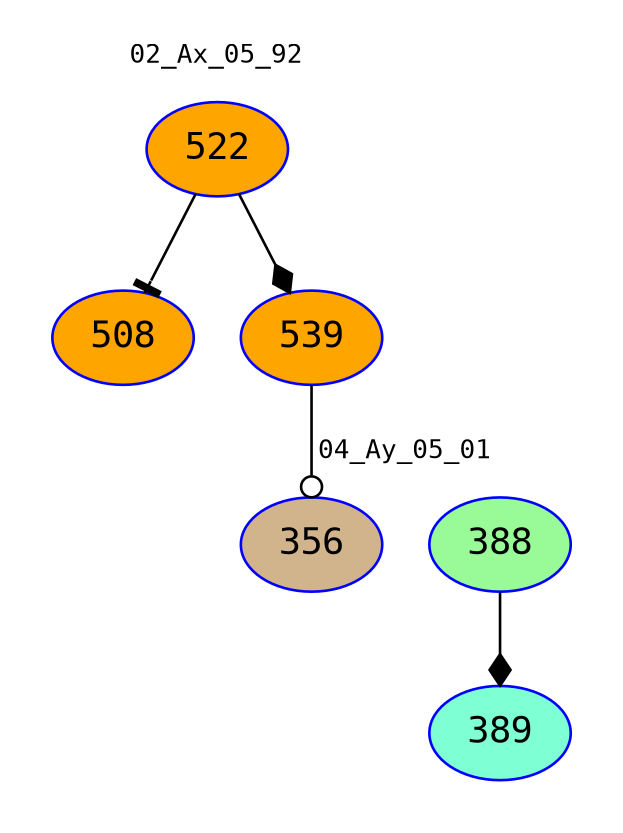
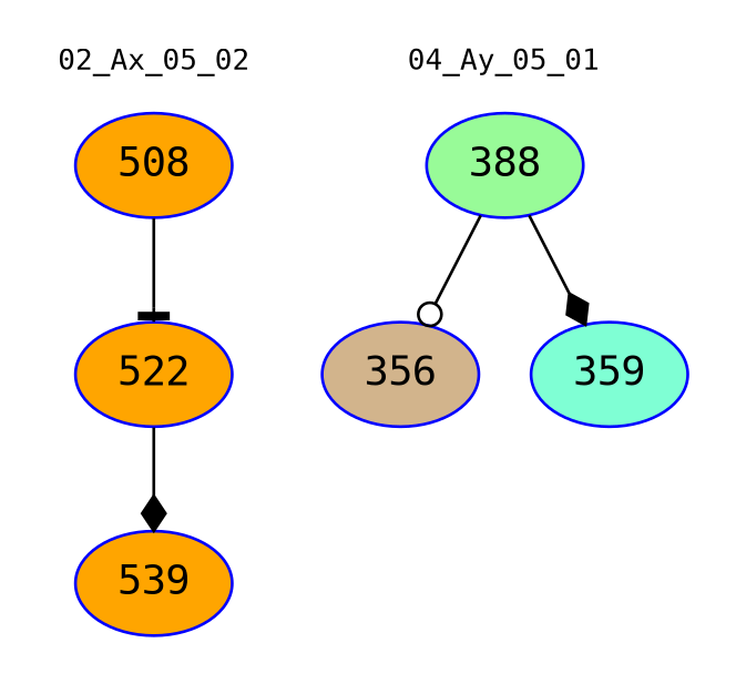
  digraph {
    fontname="DejaVu Sans Mono"
    node [color=blue fillcolor=orange fontname="DejaVu Sans Mono" style=filled]
    edge [arrowhead=diamond color=black fontname="DejaVu Sans Mono"]
    n1 [label=522]
    n2 [label=508]
    n3 [label=539]
    n4 [fillcolor=palegreen label=388]
    n5 [fillcolor=tan label=356]
-   n6 [fillcolor=aquamarine label=389]
+   n6 [fillcolor=aquamarine label=359]
    subgraph cluster_1 {
      color=white
      fontsize=10
-     label="02_Ax_05_92"
+     label="02_Ax_05_02"
      n1
      n2
      n3
    }
    subgraph cluster_2 {
      color=white
      fontsize=10
      label="04_Ay_05_01"
      n4
      n5
      n6
    }
-   n1 -> n2 [arrowhead=tee]
+   n2 -> n1 [arrowhead=tee]
    n1 -> n3
-   n3 -> n5 [arrowhead=odot]
+   n4 -> n5 [arrowhead=odot]
    n4 -> n6
  }
